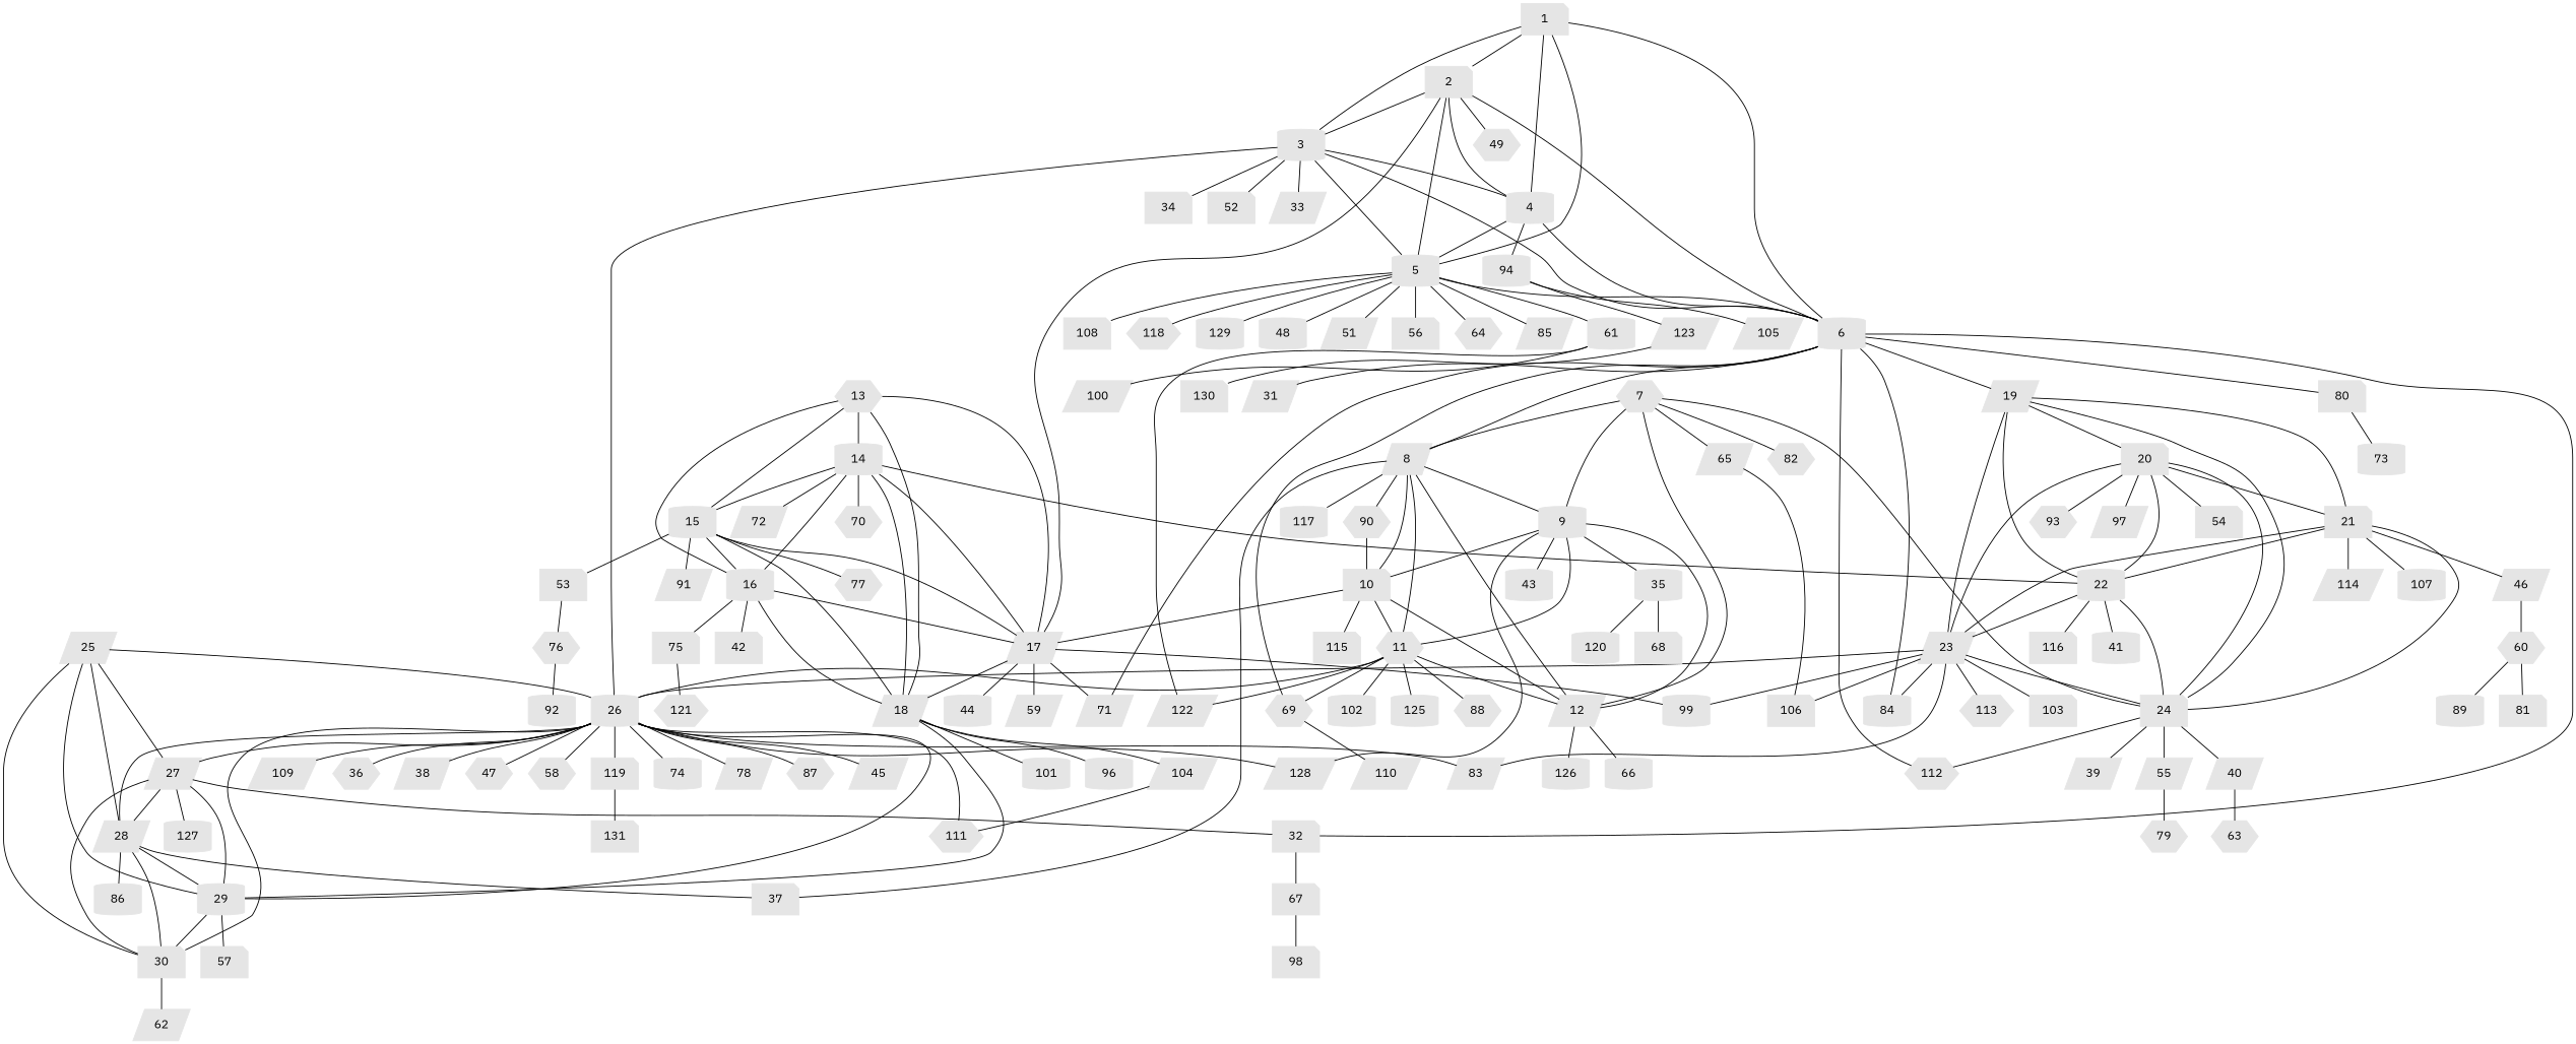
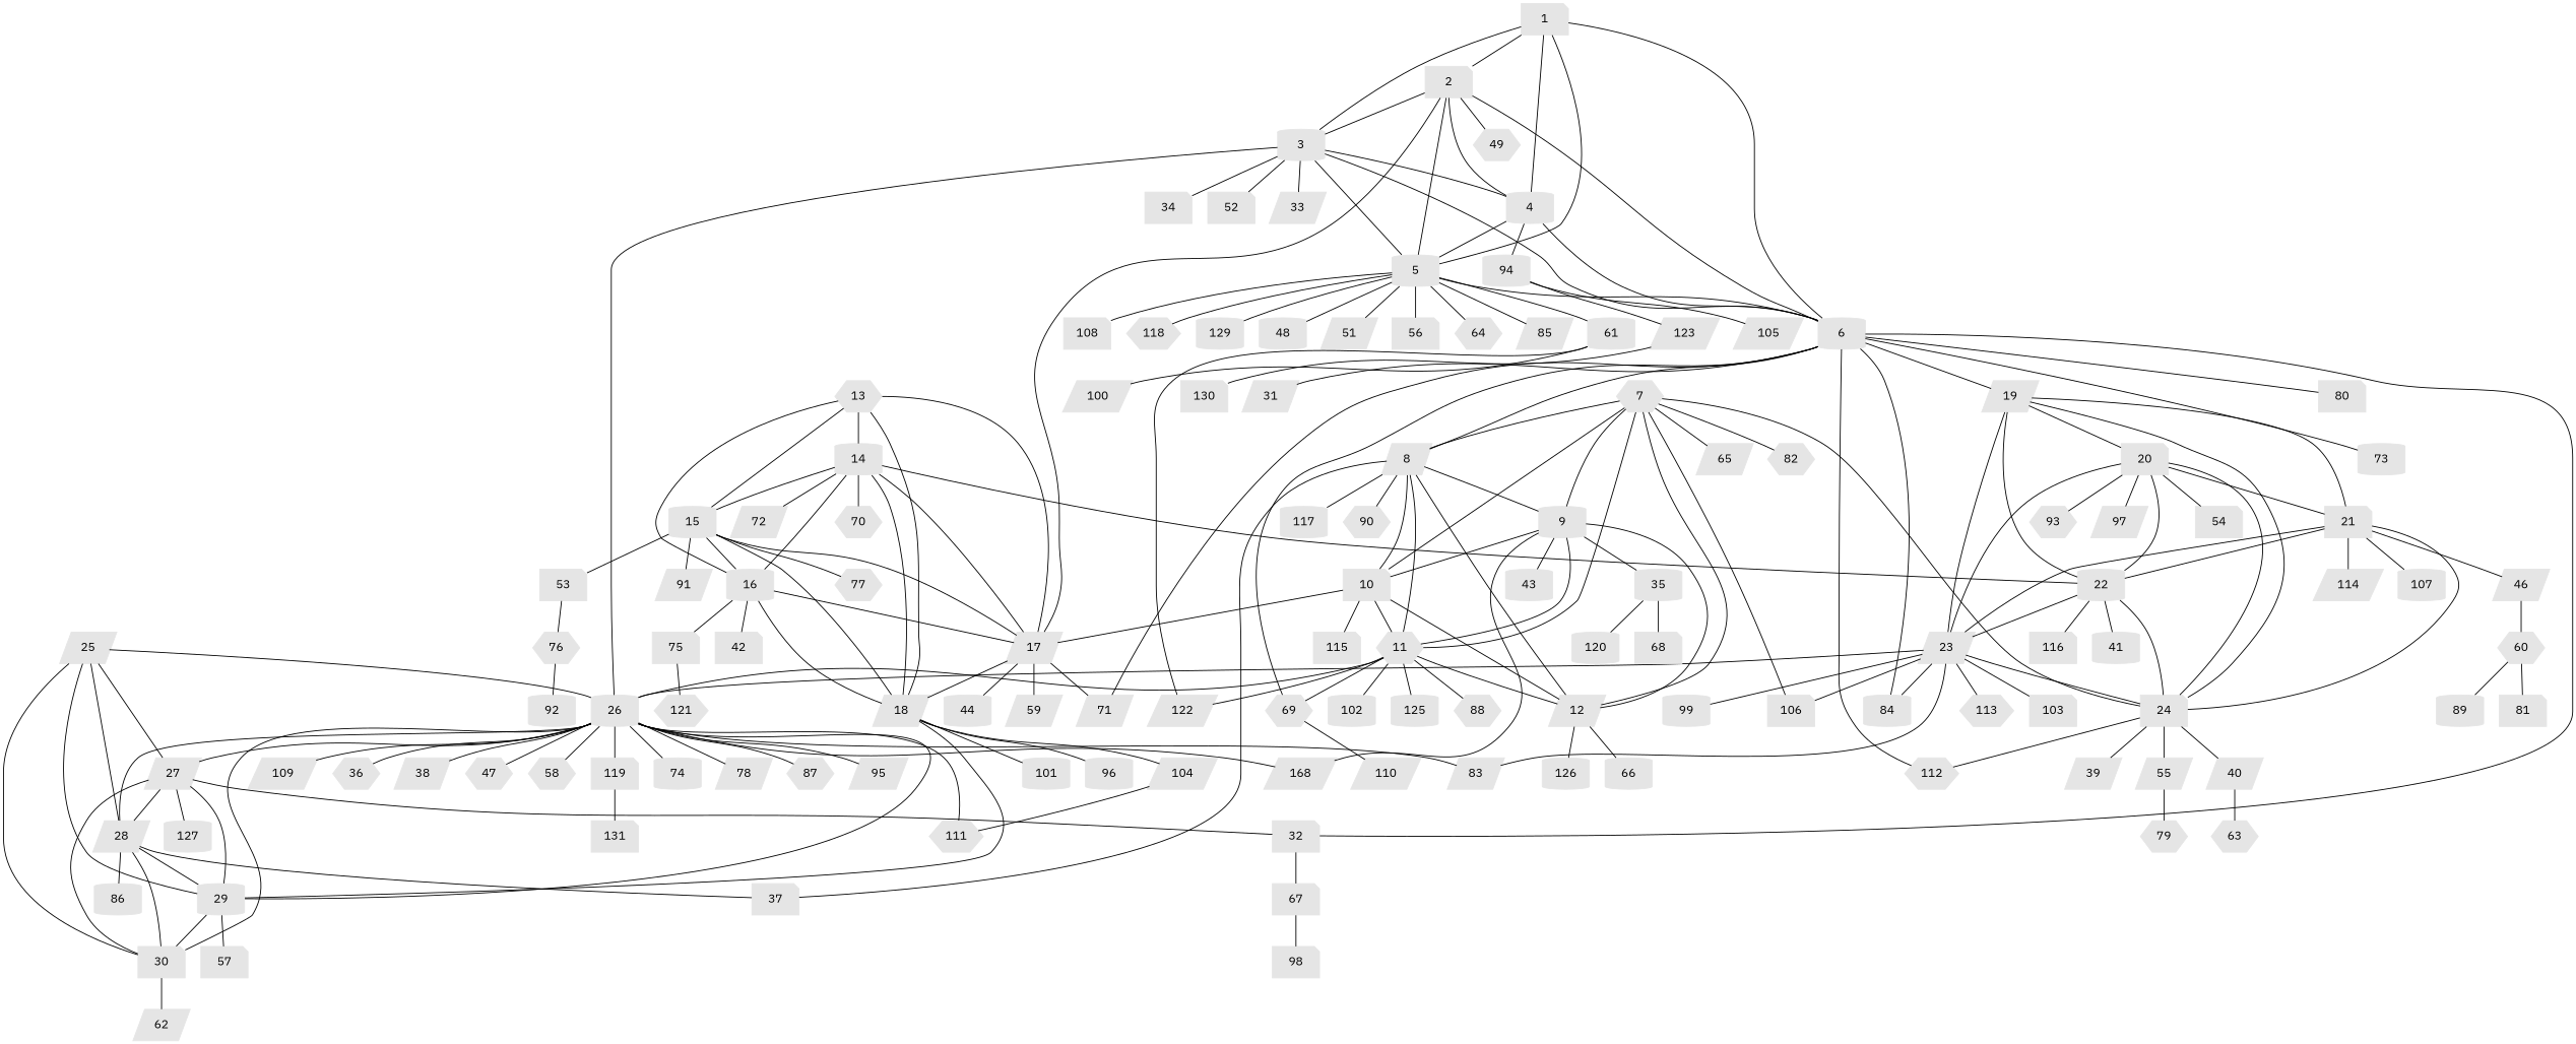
  graph {
    fontname="IBM Plex Sans"
    node [color=gray90 fontname="IBM Plex Sans" shape=parallelogram style=filled]
    edge [fontname="IBM Plex Sans"]
    1 [shape=note]
    2 [shape=note]
    3 [shape=cylinder]
    4 [shape=cylinder]
    5 [shape=cylinder]
    6 [shape=cylinder]
    17
    49 [shape=hexagon]
    26 [shape=cylinder]
    33
    34 [shape=note]
    52 [shape=note]
    94 [shape=cylinder]
    48 [shape=cylinder]
    51
    56 [shape=note]
    61 [shape=cylinder]
    64 [shape=hexagon]
    85
    108 [shape=note]
    118 [shape=hexagon]
    129 [shape=cylinder]
    8
    19
    31
    32 [shape=note]
    69 [shape=hexagon]
    71
    73 [shape=cylinder]
    80 [shape=note]
    84 [shape=cylinder]
    112 [shape=hexagon]
    18
    44 [shape=cylinder]
    59
    99 [shape=cylinder]
-   128
+   128 [label=168]
    29 [shape=cylinder]
    83
    27
    28
    30 [shape=note]
    36 [shape=hexagon]
    38
    47 [shape=hexagon]
    58 [shape=hexagon]
    74 [shape=cylinder]
    78
    87 [shape=hexagon]
-   95 [label=45]
+   95
    109
    111 [shape=hexagon]
    119 [shape=note]
    105
    123
    122
    100
    9 [shape=cylinder]
    10 [shape=note]
    11 [shape=hexagon]
    12
    37 [shape=note]
    90 [shape=hexagon]
    117 [shape=cylinder]
    24 [shape=note]
    22 [shape=cylinder]
    20 [shape=note]
    21 [shape=note]
    23
    67 [shape=note]
    110
    7 [shape=hexagon]
    65
    82 [shape=hexagon]
    106 [shape=note]
    35 [shape=cylinder]
    43 [shape=cylinder]
    115 [shape=note]
    88 [shape=hexagon]
    102 [shape=cylinder]
    125 [shape=cylinder]
    66 [shape=cylinder]
    126 [shape=cylinder]
    39
    40
    55
    68 [shape=note]
    120 [shape=cylinder]
    13 [shape=hexagon]
    14 [shape=cylinder]
    15 [shape=cylinder]
    16 [shape=cylinder]
    70 [shape=hexagon]
    72
    53 [shape=note]
    77 [shape=hexagon]
    91
    42 [shape=note]
    75 [shape=note]
    96 [shape=cylinder]
    101 [shape=cylinder]
    104
    41 [shape=cylinder]
    116 [shape=note]
    76 [shape=hexagon]
    121 [shape=hexagon]
    57 [shape=note]
    54 [shape=note]
    93 [shape=hexagon]
    97
    46
    107 [shape=cylinder]
    114
    103 [shape=note]
    113 [shape=hexagon]
    60 [shape=hexagon]
    63 [shape=hexagon]
    79 [shape=hexagon]
    25
    127 [shape=cylinder]
    86 [shape=cylinder]
    62
    131 [shape=note]
    98 [shape=note]
    81 [shape=note]
    89 [shape=cylinder]
    92 [shape=cylinder]
    130 [shape=note]
    1 -- 2
    1 -- 3
    1 -- 4
    1 -- 5
    1 -- 6
    2 -- 3
    2 -- 4
    2 -- 5
    2 -- 6
    2 -- 17
    2 -- 49
    3 -- 4
    3 -- 5
    3 -- 6
    3 -- 26
    3 -- 33
    3 -- 34
    3 -- 52
    4 -- 5
    4 -- 6
    4 -- 94
    5 -- 6
    5 -- 48
    5 -- 51
    5 -- 56
    5 -- 61
    5 -- 64
    5 -- 85
    5 -- 108
    5 -- 118
    5 -- 129
    6 -- 8
    6 -- 19
    6 -- 31
    6 -- 32
    6 -- 69
    6 -- 71
-   80 -- 73
+   6 -- 73
    6 -- 80
    6 -- 84
    6 -- 112
    17 -- 71
    17 -- 18
    17 -- 44
    17 -- 59
-   17 -- 99
    26 -- 128
    26 -- 29
    26 -- 83
    26 -- 27
    26 -- 28
    26 -- 30
    26 -- 36
    26 -- 38
    26 -- 47
    26 -- 58
    26 -- 74
    26 -- 78
    26 -- 87
    26 -- 95
    26 -- 109
    26 -- 111
    26 -- 119
    94 -- 105
    94 -- 123
    61 -- 122
    61 -- 100
    8 -- 9
    8 -- 10
    8 -- 11
    8 -- 12
    8 -- 37
    8 -- 90
    8 -- 117
    19 -- 24
    19 -- 22
    19 -- 20
    19 -- 21
    19 -- 23
    32 -- 67
    69 -- 110
    18 -- 29
    18 -- 96
    18 -- 101
    18 -- 104
    29 -- 30
    29 -- 57
    27 -- 32
    27 -- 29
    27 -- 28
    27 -- 30
    27 -- 127
    28 -- 29
    28 -- 30
    28 -- 37
    28 -- 86
    30 -- 62
    119 -- 131
    123 -- 130
    9 -- 128
    9 -- 10
    9 -- 11
    9 -- 12
    9 -- 35
    9 -- 43
    10 -- 17
    10 -- 11
    10 -- 12
    10 -- 115
    11 -- 26
    11 -- 69
    11 -- 122
    11 -- 12
    11 -- 88
    11 -- 102
    11 -- 125
    12 -- 66
    12 -- 126
    24 -- 112
    24 -- 39
    24 -- 40
    24 -- 55
    22 -- 24
    22 -- 23
    22 -- 41
    22 -- 116
    20 -- 24
    20 -- 22
    20 -- 21
    20 -- 23
    20 -- 54
    20 -- 93
    20 -- 97
    21 -- 24
    21 -- 22
    21 -- 23
    21 -- 46
    21 -- 107
    21 -- 114
    23 -- 26
    23 -- 84
    23 -- 99
    23 -- 83
    23 -- 24
    23 -- 106
    23 -- 103
    23 -- 113
    67 -- 98
    7 -- 8
    7 -- 9
-   90 -- 10
+   7 -- 10
+   7 -- 11
    7 -- 12
    7 -- 24
    7 -- 65
    7 -- 82
-   65 -- 106
+   7 -- 106
    35 -- 68
    35 -- 120
    40 -- 63
    55 -- 79
    13 -- 17
    13 -- 18
    13 -- 14
    13 -- 15
    13 -- 16
    14 -- 17
    14 -- 18
    14 -- 22
    14 -- 15
    14 -- 16
    14 -- 70
    14 -- 72
    15 -- 17
    15 -- 18
    15 -- 16
    15 -- 53
    15 -- 77
    15 -- 91
    16 -- 17
    16 -- 18
    16 -- 42
    16 -- 75
    53 -- 76
    75 -- 121
    104 -- 111
    76 -- 92
    46 -- 60
    60 -- 81
    60 -- 89
    25 -- 26
    25 -- 29
    25 -- 27
    25 -- 28
    25 -- 30
  }
